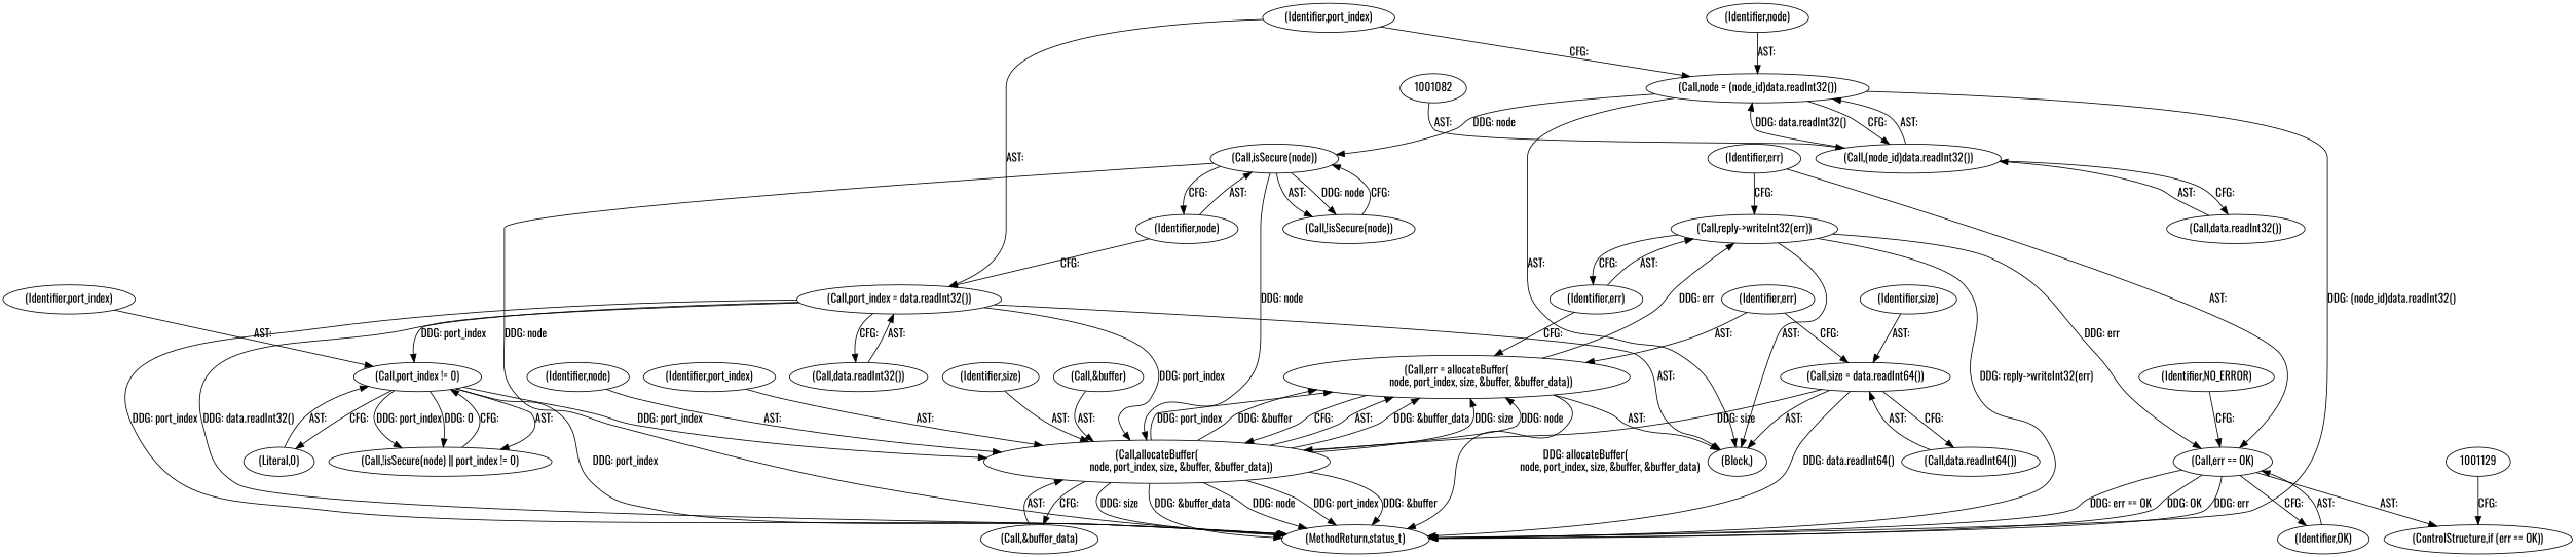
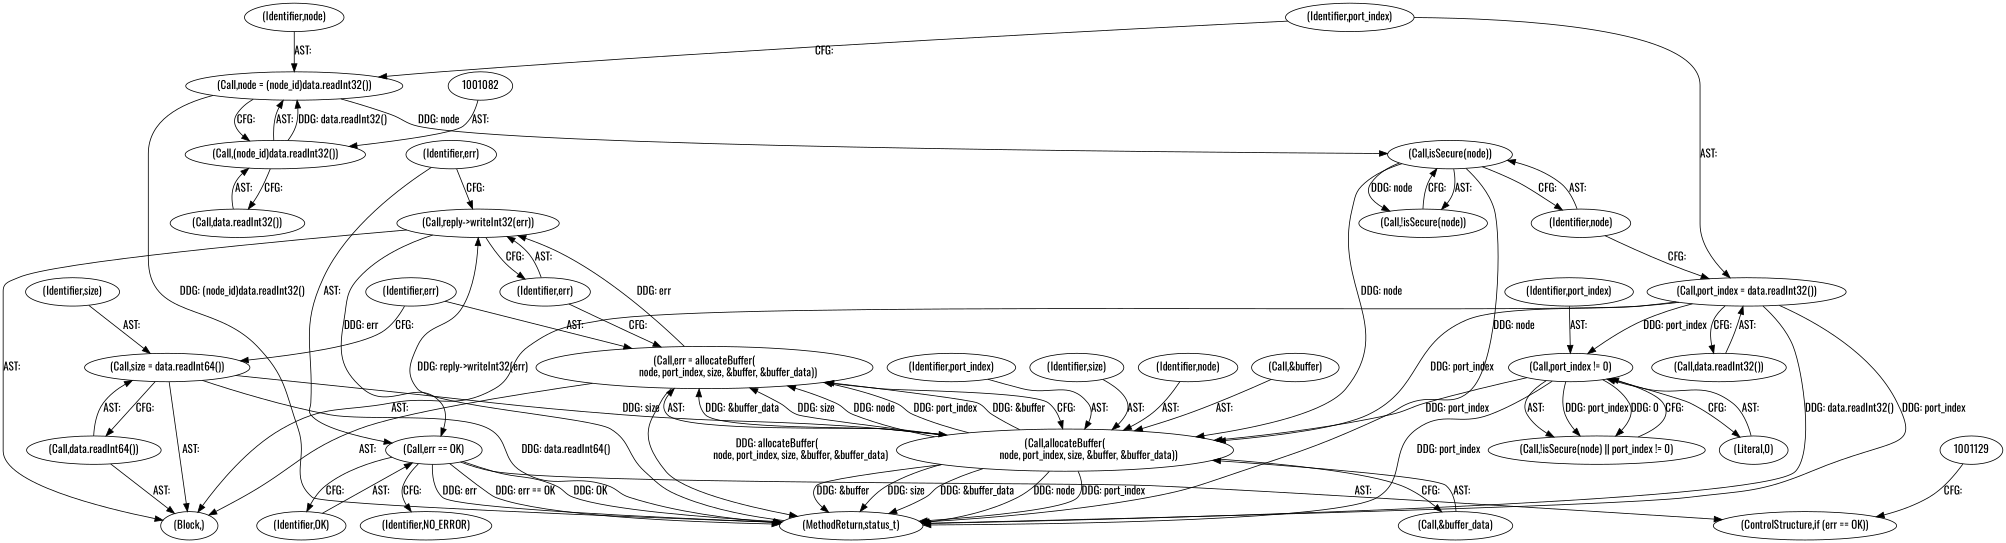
  digraph {
    fontname=Oswald
    node [fontname=Oswald]
    edge [fontname=Oswald]
    n1 [label="(Call,reply->writeInt32(err))"]
    n2 [label="(Call,err == OK)"]
    n3 [label="(Block,)"]
    n4 [label="(Identifier,err)"]
    n5 [label="(MethodReturn,status_t)"]
    n6 [label="(ControlStructure,if (err == OK))"]
    n7 [label="(Identifier,OK)"]
    n8 [label="(Call,err = allocateBuffer(\n                    node, port_index, size, &buffer, &buffer_data))"]
    n9 [label="(Call,allocateBuffer(\n                    node, port_index, size, &buffer, &buffer_data))"]
    n10 [label="(Call,&buffer_data)"]
    n11 [label="(Call,isSecure(node))"]
    n12 [label="(Identifier,node)"]
    n13 [label="(Call,!isSecure(node))"]
    n14 [label="(Call,port_index = data.readInt32())"]
    n15 [label="(Call,node = (node_id)data.readInt32())"]
    n16 [label="(Call,(node_id)data.readInt32())"]
    n17 [label="(Call,data.readInt32())"]
    n18 [label="(Call,port_index != 0)"]
    n19 [label="(Call,data.readInt32())"]
    n20 [label="(Call,!isSecure(node) || port_index != 0)"]
    n21 [label="(Literal,0)"]
    n22 [label="(Call,size = data.readInt64())"]
    n23 [label="(Call,data.readInt64())"]
    n24 [label="(Identifier,size)"]
    n25 [label="(Identifier,port_index)"]
    n26 [label="(Identifier,node)"]
    n27 [label="(Identifier,err)"]
    n28 [label="(Identifier,port_index)"]
    n29 [label="(Identifier,size)"]
    n30 [label="(Identifier,port_index)"]
    n31 [label="(Identifier,NO_ERROR)"]
    n32 [label="(Identifier,err)"]
    n33 [label="(Identifier,node)"]
    n34 [label="(Call,&buffer)"]
    1001082
    1001129
    n1 -> n2 [label="DDG: err"]
    n1 -> n3 [label="AST: "]
    n1 -> n4 [label="CFG: "]
-   n1 -> n5 [label="DDG: reply->writeInt32(err)"]
+   n5 -> n1 [label="DDG: reply->writeInt32(err)"]
    n2 -> n5 [label="DDG: err"]
    n2 -> n5 [label="DDG: err == OK"]
    n2 -> n5 [label="DDG: OK"]
    n2 -> n6 [label="AST: "]
    n2 -> n7 [label="CFG: "]
    n4 -> n1 [label="AST: "]
    n4 -> n8 [label="CFG: "]
    n7 -> n2 [label="AST: "]
    n8 -> n1 [label="DDG: err"]
    n8 -> n3 [label="AST: "]
    n8 -> n5 [label="DDG: allocateBuffer(\n                    node, port_index, size, &buffer, &buffer_data)"]
    n8 -> n9 [label="CFG: "]
    n9 -> n5 [label="DDG: node"]
    n9 -> n5 [label="DDG: port_index"]
    n9 -> n5 [label="DDG: &buffer"]
    n9 -> n5 [label="DDG: size"]
    n9 -> n5 [label="DDG: &buffer_data"]
    n9 -> n8 [label="AST: "]
    n9 -> n8 [label="DDG: &buffer_data"]
    n9 -> n8 [label="DDG: size"]
    n9 -> n8 [label="DDG: node"]
    n9 -> n8 [label="DDG: port_index"]
    n9 -> n8 [label="DDG: &buffer"]
    n9 -> n10 [label="CFG: "]
    n10 -> n9 [label="AST: "]
    n11 -> n5 [label="DDG: node"]
    n11 -> n9 [label="DDG: node"]
    n11 -> n12 [label="CFG: "]
    n11 -> n13 [label="AST: "]
    n11 -> n13 [label="DDG: node"]
    n12 -> n11 [label="AST: "]
    n12 -> n14 [label="CFG: "]
    n13 -> n11 [label="CFG: "]
    n14 -> n3 [label="AST: "]
    n14 -> n5 [label="DDG: data.readInt32()"]
    n14 -> n5 [label="DDG: port_index"]
    n14 -> n9 [label="DDG: port_index"]
    n14 -> n18 [label="DDG: port_index"]
    n14 -> n19 [label="CFG: "]
-   n15 -> n3 [label="AST: "]
+   n23 -> n3 [label="AST: "]
    n15 -> n5 [label="DDG: (node_id)data.readInt32()"]
    n15 -> n11 [label="DDG: node"]
    n15 -> n16 [label="CFG: "]
    n16 -> n15 [label="AST: "]
    n16 -> n15 [label="DDG: data.readInt32()"]
    n16 -> n17 [label="CFG: "]
    n17 -> n16 [label="AST: "]
    n18 -> n5 [label="DDG: port_index"]
    n18 -> n9 [label="DDG: port_index"]
    n18 -> n20 [label="AST: "]
    n18 -> n20 [label="DDG: port_index"]
    n18 -> n20 [label="DDG: 0"]
    n18 -> n21 [label="CFG: "]
    n19 -> n14 [label="AST: "]
    n20 -> n18 [label="CFG: "]
    n21 -> n18 [label="AST: "]
    n22 -> n3 [label="AST: "]
    n22 -> n5 [label="DDG: data.readInt64()"]
    n22 -> n9 [label="DDG: size"]
    n22 -> n23 [label="CFG: "]
    n23 -> n22 [label="AST: "]
    n24 -> n22 [label="AST: "]
    n25 -> n18 [label="AST: "]
    n26 -> n15 [label="AST: "]
    n27 -> n1 [label="CFG: "]
    n27 -> n2 [label="AST: "]
    n28 -> n9 [label="AST: "]
    n29 -> n9 [label="AST: "]
    n30 -> n14 [label="AST: "]
    n30 -> n15 [label="CFG: "]
-   n31 -> n2 [label="CFG: "]
+   n2 -> n31 [label="CFG: "]
    n32 -> n8 [label="AST: "]
    n32 -> n22 [label="CFG: "]
    n33 -> n9 [label="AST: "]
    n34 -> n9 [label="AST: "]
    1001082 -> n16 [label="AST: "]
    1001129 -> n6 [label="CFG: "]
  }
